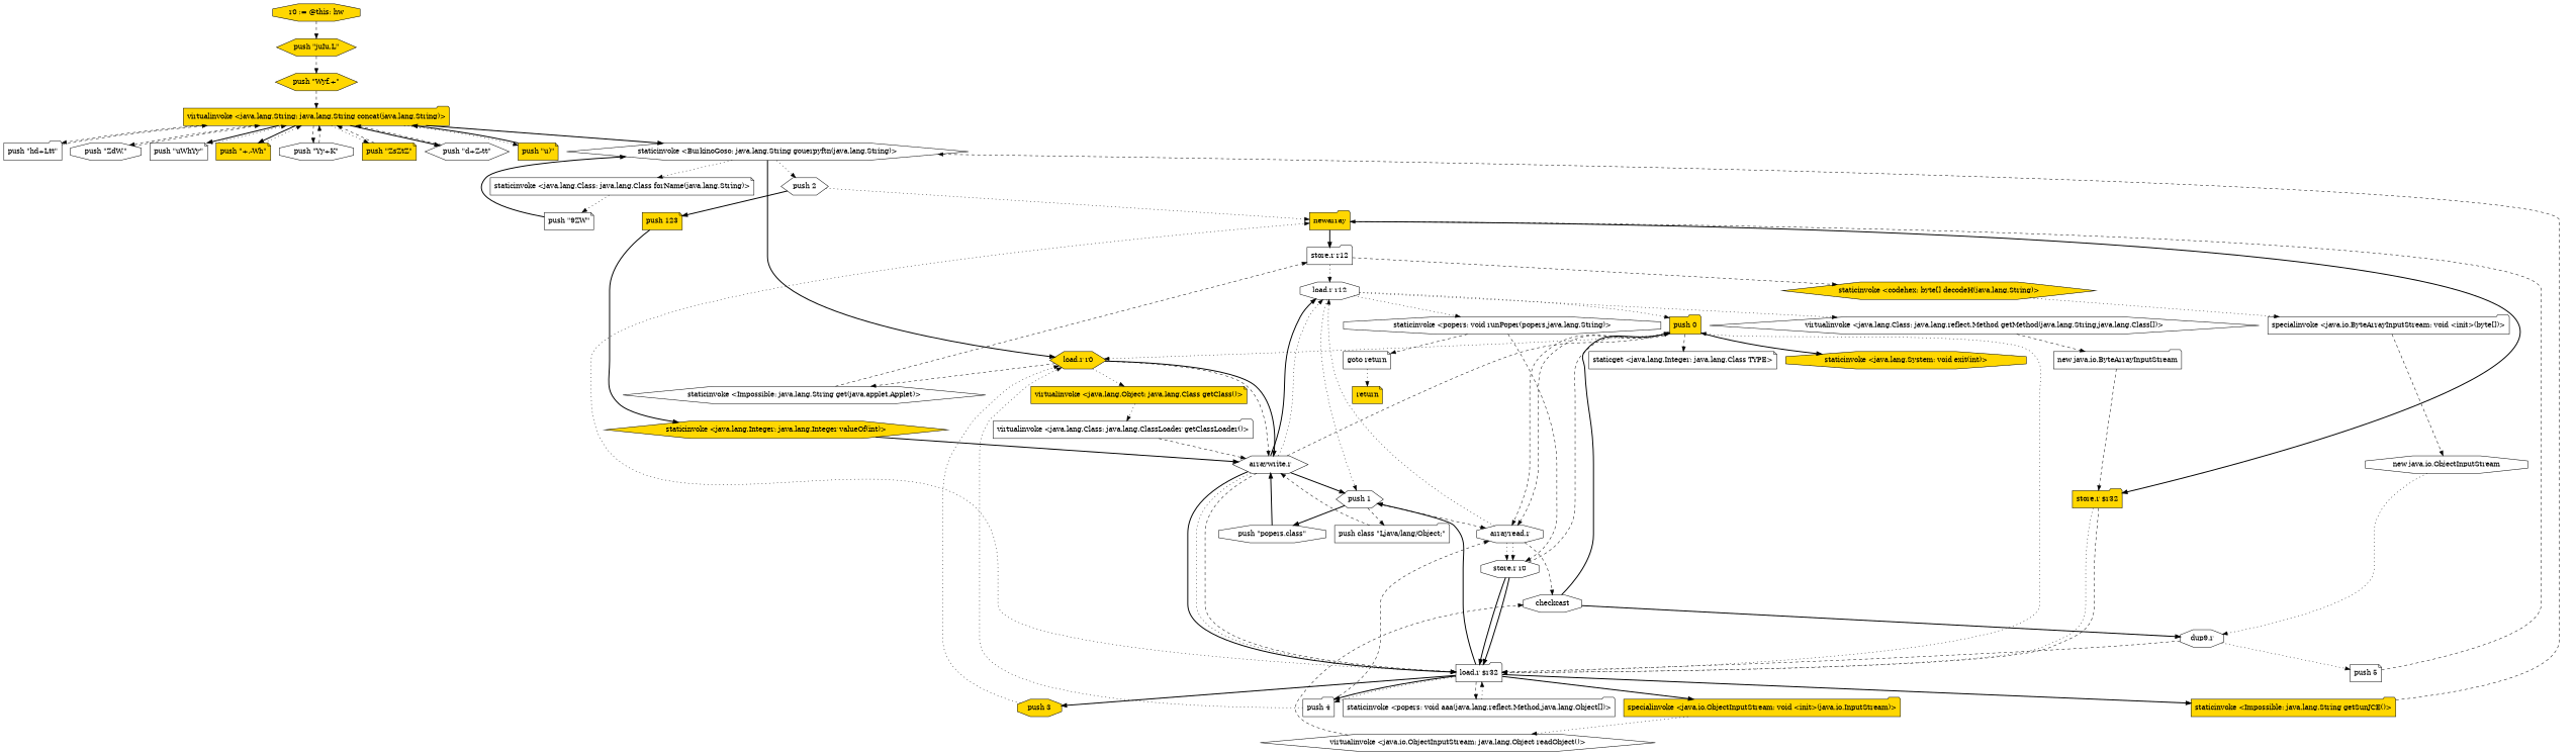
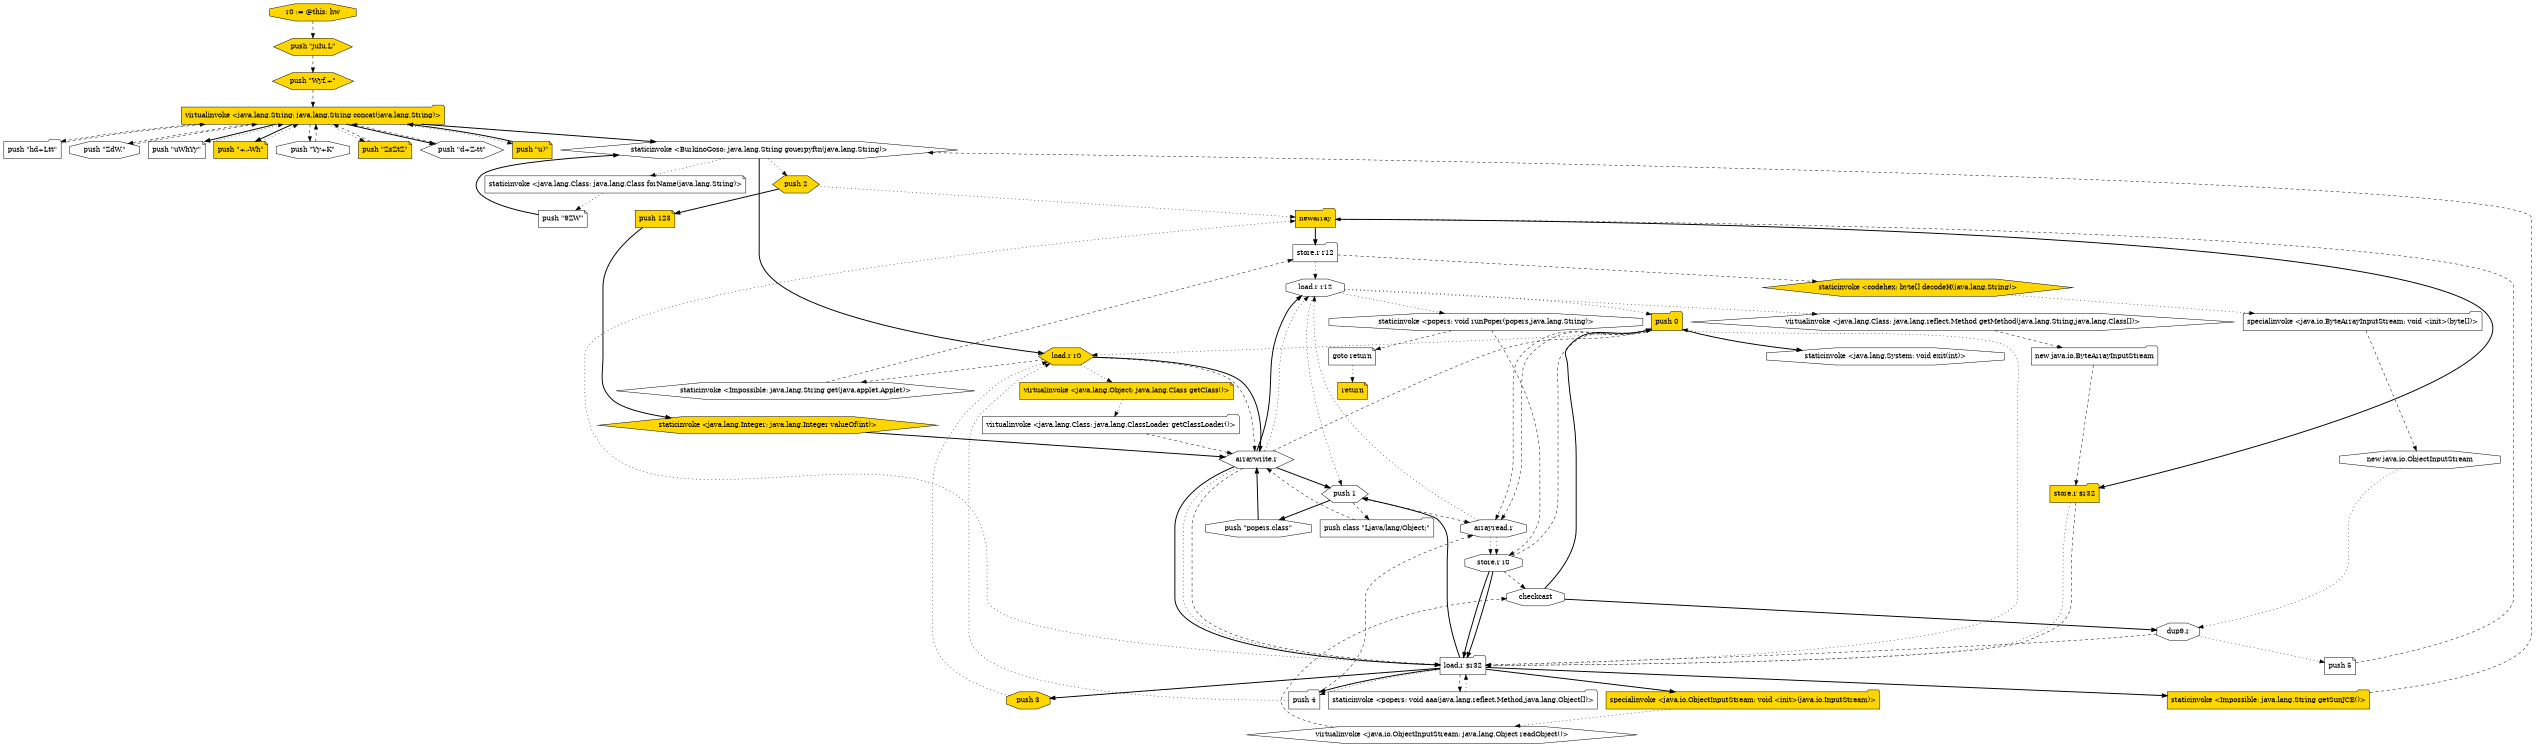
  digraph {
    node [fillcolor=white shape=folder style=filled]
    edge [style=dashed]
    "r0 := @this: hw" [fillcolor=gold shape=octagon]
    "push \"juIu.L\"" [fillcolor=gold shape=hexagon]
    "push \"Wyf.+\"" [fillcolor=gold shape=hexagon]
    "virtualinvoke <java.lang.String: java.lang.String concat(java.lang.String)>" [fillcolor=gold]
    "push \"hd+Ltt\""
    "push \"ZdW.\"" [shape=octagon]
    "push \"uWhYy\"" [shape=note]
    "push \"+.-Wh\"" [fillcolor=gold shape=note]
    "push \"Yy+K\"" [shape=octagon]
    "push \"ZsZtZ\"" [fillcolor=gold shape=note]
    "push \"d+Z-tt\"" [shape=hexagon]
    "push \"u)\"" [fillcolor=gold shape=note]
    "staticinvoke <BurkinoGoso: java.lang.String gouerpyftn(java.lang.String)>" [shape=hexagon]
    "staticinvoke <java.lang.Class: java.lang.Class forName(java.lang.String)>" [shape=note]
-   "push 2" [shape=hexagon]
+   "push 2" [fillcolor=gold shape=hexagon]
    "load.r r0" [fillcolor=gold shape=hexagon]
    "push \"9ZW\"" [shape=note]
    newarray [fillcolor=gold]
    "push 123" [fillcolor=gold shape=note]
    "arraywrite.r" [shape=hexagon]
    "staticinvoke <Impossible: java.lang.String get(java.applet.Applet)>" [shape=hexagon]
    "virtualinvoke <java.lang.Object: java.lang.Class getClass()>" [fillcolor=gold shape=note]
    "store.r r12"
    "store.r $r32" [fillcolor=gold]
    "staticinvoke <java.lang.Integer: java.lang.Integer valueOf(int)>" [fillcolor=gold shape=hexagon]
    "load.r r12" [shape=octagon]
    "staticinvoke <codehex: byte[] decodeH(java.lang.String)>" [fillcolor=gold shape=hexagon]
    "load.r $r32"
    "push 0" [fillcolor=gold]
    "push 1" [shape=hexagon]
    "virtualinvoke <java.lang.Class: java.lang.reflect.Method getMethod(java.lang.String,java.lang.Class[])>" [shape=hexagon]
    "staticinvoke <popers: void runPoper(popers,java.lang.String)>" [shape=octagon]
    "specialinvoke <java.io.ByteArrayInputStream: void <init>(byte[])>"
-   "staticget <java.lang.Integer: java.lang.Class TYPE>" [shape=note]
    "arrayread.r" [shape=octagon]
-   "staticinvoke <java.lang.System: void exit(int)>" [fillcolor=gold shape=octagon]
+   "staticinvoke <java.lang.System: void exit(int)>" [shape=octagon]
    "push class \"Ljava/lang/Object;\""
    "push \"popers.class\"" [shape=octagon]
    "new java.io.ByteArrayInputStream"
    "store.r r0" [shape=octagon]
    "goto return" [shape=note]
    checkcast [shape=octagon]
    "staticinvoke <Impossible: java.lang.String getSunJCE()>" [fillcolor=gold]
    "specialinvoke <java.io.ObjectInputStream: void <init>(java.io.InputStream)>" [fillcolor=gold]
    "push 3" [fillcolor=gold shape=octagon]
    "push 4"
    "staticinvoke <popers: void aaa(java.lang.reflect.Method,java.lang.Object[])>"
    "virtualinvoke <java.io.ObjectInputStream: java.lang.Object readObject()>" [shape=hexagon]
    "virtualinvoke <java.lang.Class: java.lang.ClassLoader getClassLoader()>"
    "new java.io.ObjectInputStream" [shape=octagon]
    n51 [label="dup9.r" shape=octagon]
    "push 5" [shape=note]
    return [fillcolor=gold shape=note]
    "r0 := @this: hw" -> "push \"juIu.L\""
    "push \"juIu.L\"" -> "push \"Wyf.+\""
    "push \"Wyf.+\"" -> "virtualinvoke <java.lang.String: java.lang.String concat(java.lang.String)>"
    "virtualinvoke <java.lang.String: java.lang.String concat(java.lang.String)>" -> "push \"hd+Ltt\""
    "virtualinvoke <java.lang.String: java.lang.String concat(java.lang.String)>" -> "push \"ZdW.\""
    "virtualinvoke <java.lang.String: java.lang.String concat(java.lang.String)>" -> "push \"uWhYy\"" [style=bold]
    "virtualinvoke <java.lang.String: java.lang.String concat(java.lang.String)>" -> "push \"+.-Wh\"" [style=bold]
    "virtualinvoke <java.lang.String: java.lang.String concat(java.lang.String)>" -> "push \"Yy+K\""
    "virtualinvoke <java.lang.String: java.lang.String concat(java.lang.String)>" -> "push \"ZsZtZ\"" [style=dotted]
    "virtualinvoke <java.lang.String: java.lang.String concat(java.lang.String)>" -> "push \"d+Z-tt\"" [style=bold]
    "virtualinvoke <java.lang.String: java.lang.String concat(java.lang.String)>" -> "push \"u)\"" [style=dotted]
    "virtualinvoke <java.lang.String: java.lang.String concat(java.lang.String)>" -> "staticinvoke <BurkinoGoso: java.lang.String gouerpyftn(java.lang.String)>" [style=bold]
    "push \"hd+Ltt\"" -> "virtualinvoke <java.lang.String: java.lang.String concat(java.lang.String)>"
    "push \"ZdW.\"" -> "virtualinvoke <java.lang.String: java.lang.String concat(java.lang.String)>"
    "push \"uWhYy\"" -> "virtualinvoke <java.lang.String: java.lang.String concat(java.lang.String)>" [style=dotted]
    "push \"+.-Wh\"" -> "virtualinvoke <java.lang.String: java.lang.String concat(java.lang.String)>" [style=dotted]
    "push \"Yy+K\"" -> "virtualinvoke <java.lang.String: java.lang.String concat(java.lang.String)>"
    "push \"ZsZtZ\"" -> "virtualinvoke <java.lang.String: java.lang.String concat(java.lang.String)>"
    "push \"d+Z-tt\"" -> "virtualinvoke <java.lang.String: java.lang.String concat(java.lang.String)>"
    "push \"u)\"" -> "virtualinvoke <java.lang.String: java.lang.String concat(java.lang.String)>" [style=bold]
    "staticinvoke <BurkinoGoso: java.lang.String gouerpyftn(java.lang.String)>" -> "staticinvoke <java.lang.Class: java.lang.Class forName(java.lang.String)>" [style=dotted]
    "staticinvoke <BurkinoGoso: java.lang.String gouerpyftn(java.lang.String)>" -> "push 2" [style=dotted]
    "staticinvoke <BurkinoGoso: java.lang.String gouerpyftn(java.lang.String)>" -> "load.r r0" [style=bold]
    "staticinvoke <java.lang.Class: java.lang.Class forName(java.lang.String)>" -> "push \"9ZW\"" [style=dotted]
    "push 2" -> newarray [style=dotted]
    "push 2" -> "push 123" [style=bold]
    "load.r r0" -> "arraywrite.r"
    "load.r r0" -> "arraywrite.r" [style=bold]
    "load.r r0" -> "staticinvoke <Impossible: java.lang.String get(java.applet.Applet)>"
    "load.r r0" -> "virtualinvoke <java.lang.Object: java.lang.Class getClass()>" [style=dotted]
    "push \"9ZW\"" -> "staticinvoke <BurkinoGoso: java.lang.String gouerpyftn(java.lang.String)>" [style=bold]
    newarray -> "store.r r12" [style=bold]
    newarray -> "store.r $r32" [style=bold]
    "push 123" -> "staticinvoke <java.lang.Integer: java.lang.Integer valueOf(int)>" [style=bold]
    "arraywrite.r" -> "load.r r12" [style=bold]
    "arraywrite.r" -> "load.r r12" [style=dotted]
    "arraywrite.r" -> "load.r $r32" [style=bold]
    "arraywrite.r" -> "load.r $r32" [style=dotted]
    "arraywrite.r" -> "load.r $r32"
    "arraywrite.r" -> "push 0"
    "arraywrite.r" -> "push 1" [style=bold]
    "staticinvoke <Impossible: java.lang.String get(java.applet.Applet)>" -> "store.r r12"
    "virtualinvoke <java.lang.Object: java.lang.Class getClass()>" -> "virtualinvoke <java.lang.Class: java.lang.ClassLoader getClassLoader()>" [style=dotted]
    "store.r r12" -> "load.r r12" [style=dotted]
    "store.r r12" -> "staticinvoke <codehex: byte[] decodeH(java.lang.String)>"
    "store.r $r32" -> "load.r $r32" [style=dotted]
    "store.r $r32" -> "load.r $r32"
    "staticinvoke <java.lang.Integer: java.lang.Integer valueOf(int)>" -> "arraywrite.r" [style=bold]
    "load.r r12" -> "push 0" [style=dotted]
    "load.r r12" -> "push 1" [style=dotted]
    "load.r r12" -> "virtualinvoke <java.lang.Class: java.lang.reflect.Method getMethod(java.lang.String,java.lang.Class[])>" [style=dotted]
    "load.r r12" -> "staticinvoke <popers: void runPoper(popers,java.lang.String)>" [style=dotted]
    "staticinvoke <codehex: byte[] decodeH(java.lang.String)>" -> "specialinvoke <java.io.ByteArrayInputStream: void <init>(byte[])>" [style=dotted]
    "load.r $r32" -> newarray [style=dotted]
    "load.r $r32" -> "push 0" [style=dotted]
    "load.r $r32" -> "push 1" [style=bold]
    "load.r $r32" -> "staticinvoke <Impossible: java.lang.String getSunJCE()>" [style=bold]
    "load.r $r32" -> "specialinvoke <java.io.ObjectInputStream: void <init>(java.io.InputStream)>" [style=bold]
    "load.r $r32" -> "push 3" [style=bold]
    "load.r $r32" -> "push 4" [style=bold]
    "load.r $r32" -> "push 4" [style=dotted]
    "load.r $r32" -> "staticinvoke <popers: void aaa(java.lang.reflect.Method,java.lang.Object[])>"
    "push 0" -> "load.r r0" [style=dotted]
-   "push 0" -> "staticget <java.lang.Integer: java.lang.Class TYPE>"
    "push 0" -> "arrayread.r"
    "push 0" -> "arrayread.r"
    "push 0" -> "staticinvoke <java.lang.System: void exit(int)>" [style=bold]
    "push 1" -> "arrayread.r"
    "push 1" -> "push class \"Ljava/lang/Object;\""
    "push 1" -> "push \"popers.class\"" [style=bold]
    "virtualinvoke <java.lang.Class: java.lang.reflect.Method getMethod(java.lang.String,java.lang.Class[])>" -> "new java.io.ByteArrayInputStream"
    "staticinvoke <popers: void runPoper(popers,java.lang.String)>" -> "store.r r0"
    "staticinvoke <popers: void runPoper(popers,java.lang.String)>" -> "goto return"
    "specialinvoke <java.io.ByteArrayInputStream: void <init>(byte[])>" -> "new java.io.ObjectInputStream"
    "arrayread.r" -> "load.r r12" [style=dotted]
    "arrayread.r" -> "store.r r0" [style=dotted]
    "arrayread.r" -> "store.r r0" [style=dotted]
-   "arrayread.r" -> checkcast
+   "store.r r0" -> checkcast
    "push class \"Ljava/lang/Object;\"" -> "arraywrite.r"
    "push \"popers.class\"" -> "arraywrite.r" [style=bold]
    "new java.io.ByteArrayInputStream" -> "store.r $r32"
    "store.r r0" -> "load.r $r32" [style=bold]
    "store.r r0" -> "load.r $r32" [style=bold]
    "store.r r0" -> "push 0"
    "goto return" -> return [style=dotted]
    checkcast -> "push 0" [style=bold]
    checkcast -> n51 [style=bold]
    "staticinvoke <Impossible: java.lang.String getSunJCE()>" -> "staticinvoke <BurkinoGoso: java.lang.String gouerpyftn(java.lang.String)>"
    "specialinvoke <java.io.ObjectInputStream: void <init>(java.io.InputStream)>" -> "virtualinvoke <java.io.ObjectInputStream: java.lang.Object readObject()>" [style=dotted]
    "push 3" -> "load.r r0" [style=dotted]
    "push 4" -> "load.r r0" [style=dotted]
    "push 4" -> "arrayread.r"
    "staticinvoke <popers: void aaa(java.lang.reflect.Method,java.lang.Object[])>" -> "load.r $r32" [style=dotted]
    "virtualinvoke <java.io.ObjectInputStream: java.lang.Object readObject()>" -> checkcast
    "virtualinvoke <java.lang.Class: java.lang.ClassLoader getClassLoader()>" -> "arraywrite.r"
    "new java.io.ObjectInputStream" -> n51 [style=dotted]
    n51 -> "load.r $r32"
    n51 -> "push 5" [style=dotted]
    "push 5" -> newarray
  }
